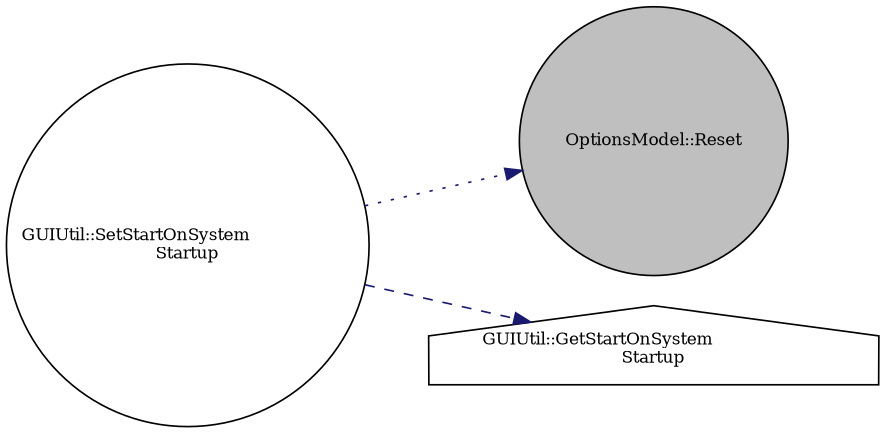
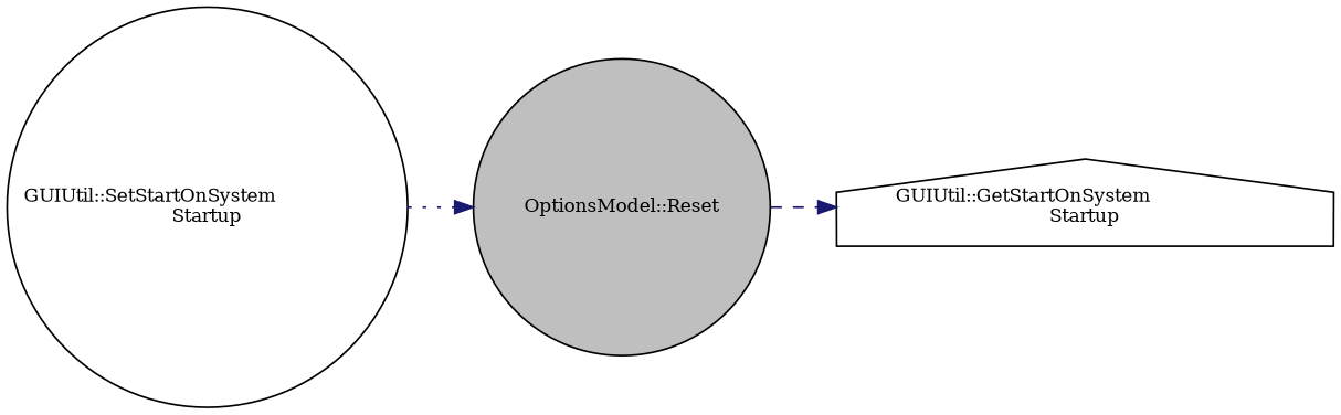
  digraph {
    fontname="DejaVu Serif"
    rankdir=LR
    node [color=black fillcolor=white fontname="DejaVu Serif" fontsize=10 shape=circle style=filled]
    edge [color=midnightblue fontname="DejaVu Serif" fontsize=10 labelfontname=Helvetica labelfontsize=10]
    n1 [fillcolor=grey75 fontcolor=black height=0.2 label="OptionsModel::Reset" width=0.4]
    n2 [height=0.2 label="GUIUtil::GetStartOnSystem\lStartup" shape=house width=0.4]
    n3 [height=0.2 label="GUIUtil::SetStartOnSystem\lStartup" width=0.4]
-   n3 -> n2 [style=dashed]
+   n1 -> n2 [style=dashed]
    n3 -> n1 [style=dotted]
  }
